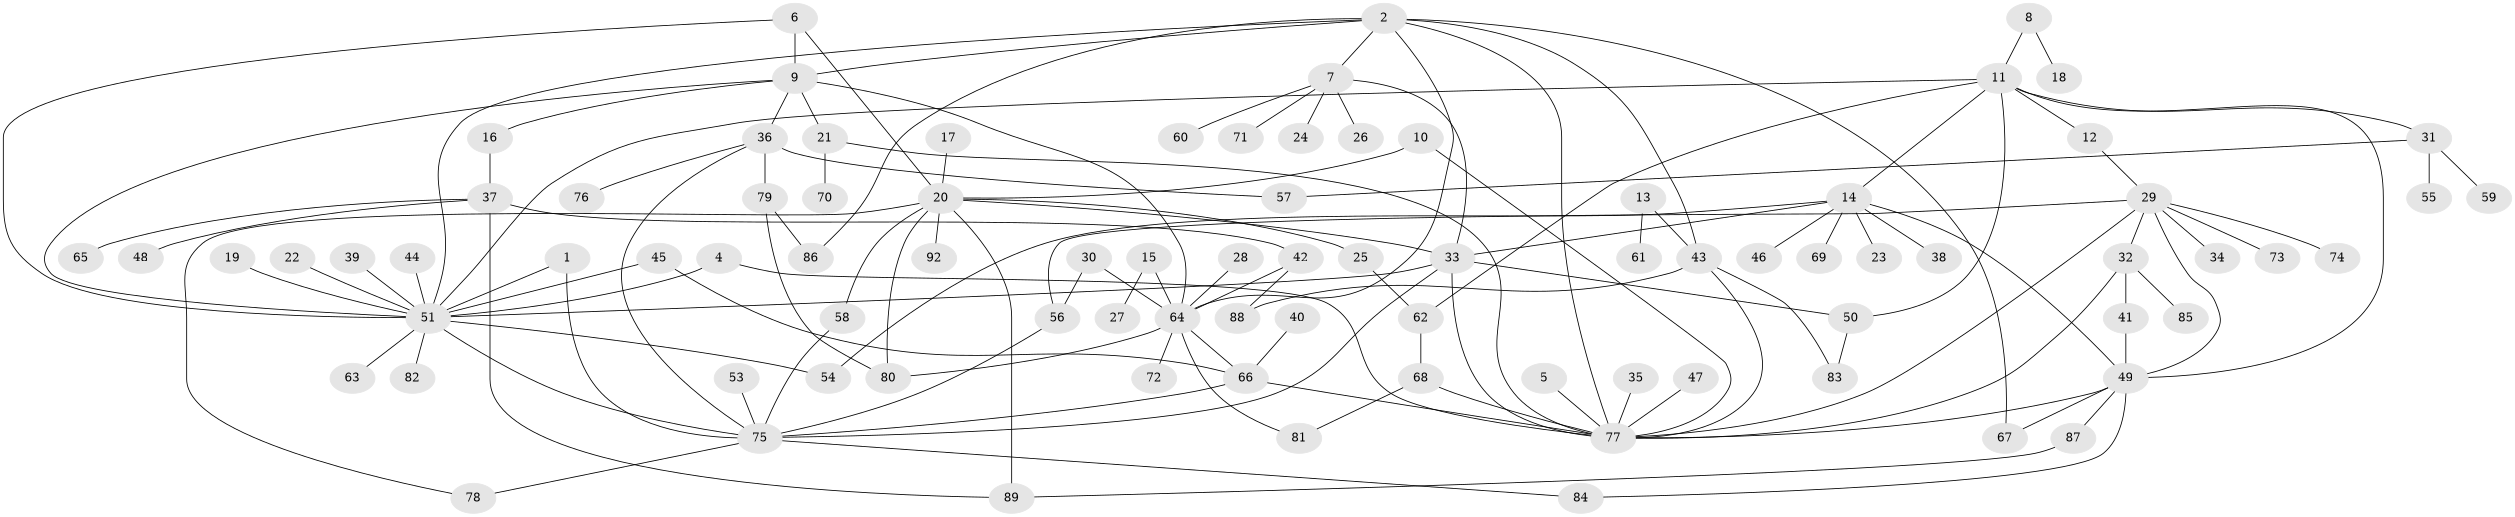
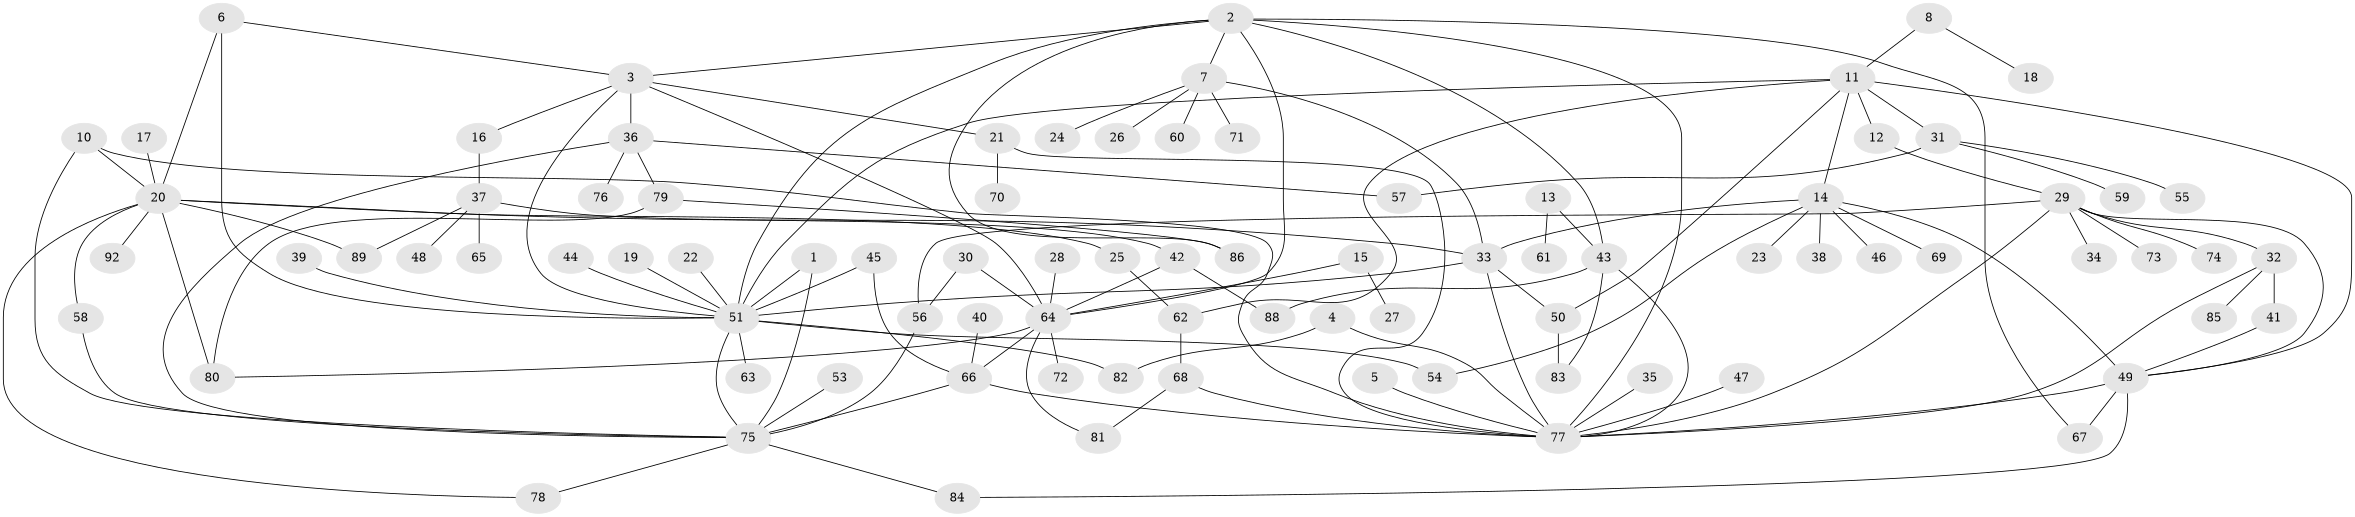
  graph {
    node [color=gray90 style=filled]
    edge [weight=1.0]
    1
    51
    75
    54
    63
    82
    78
    84
    2
    7
-   9
+   9 [label=3]
    43
    64
    67
    77
    86
    24
    26
    33
    60
    71
    16
    21
    36
    88
    83
    80
    66
    72
    81
    4
    5
    6
    20
    25
    n36 [label=92]
    58
    89
    50
    8
    11
    18
    12
    14
    31
    49
    62
    37
    70
    57
    76
    79
    10
    29
    23
    38
    46
    69
    55
    59
-   87
    68
    32
    34
    56
    73
    74
    13
    61
    15
    27
    42
    48
    65
    17
    19
    22
    28
    41
    85
    30
    35
    39
    40
    44
    45
    47
    53
    1 -- 51
    1 -- 75
    51 -- 75
    51 -- 54
    51 -- 63
    51 -- 82
    75 -- 78
    75 -- 84
    2 -- 51
    2 -- 7
    2 -- 9
    2 -- 43
    2 -- 64
    2 -- 67
    2 -- 77
    2 -- 86
    7 -- 24
    7 -- 26
    7 -- 33
    7 -- 60
    7 -- 71
    9 -- 51
    9 -- 64
    9 -- 16
    9 -- 21
    9 -- 36
    43 -- 77
    43 -- 88
    43 -- 83
    64 -- 80
    64 -- 66
    64 -- 72
    64 -- 81
    33 -- 51
-   33 -- 75
+   10 -- 75
    33 -- 77
    33 -- 50
    16 -- 37
    21 -- 77
    21 -- 70
    36 -- 75
    36 -- 57
    36 -- 76
    36 -- 79
    66 -- 75
    66 -- 77
-   4 -- 51
+   4 -- 82
    4 -- 77
    5 -- 77
    6 -- 51
    6 -- 9
    6 -- 20
    20 -- 78
    20 -- 33
    20 -- 80 [weight=2.0]
    20 -- 25
    20 -- n36
    20 -- 58
    20 -- 89 [weight=2.0]
    25 -- 62
    58 -- 75
    50 -- 83
    8 -- 11
    8 -- 18
    11 -- 51
    11 -- 50
    11 -- 12
    11 -- 14
    11 -- 31
    11 -- 49
    11 -- 62
    12 -- 29
    14 -- 54
    14 -- 33
    14 -- 49
    14 -- 23
    14 -- 38
    14 -- 46
    14 -- 69
    31 -- 57
    31 -- 55
    31 -- 59
    49 -- 84
    49 -- 67
    49 -- 77
-   49 -- 87
    62 -- 68
    37 -- 89
    37 -- 42
    37 -- 48
    37 -- 65
    79 -- 86
    79 -- 80
    10 -- 77
    10 -- 20
    29 -- 77
    29 -- 49
    29 -- 32
    29 -- 34
    29 -- 56
    29 -- 73
    29 -- 74
-   87 -- 89
    68 -- 77
    68 -- 81
    32 -- 77
    32 -- 41
    32 -- 85
    56 -- 75
    13 -- 43
    13 -- 61
    15 -- 64
    15 -- 27
    42 -- 64
    42 -- 88
    17 -- 20
    19 -- 51
    22 -- 51
    28 -- 64
    41 -- 49
    30 -- 64
    30 -- 56
    35 -- 77
    39 -- 51
    40 -- 66
    44 -- 51
    45 -- 51
    45 -- 66
    47 -- 77
    53 -- 75
  }
